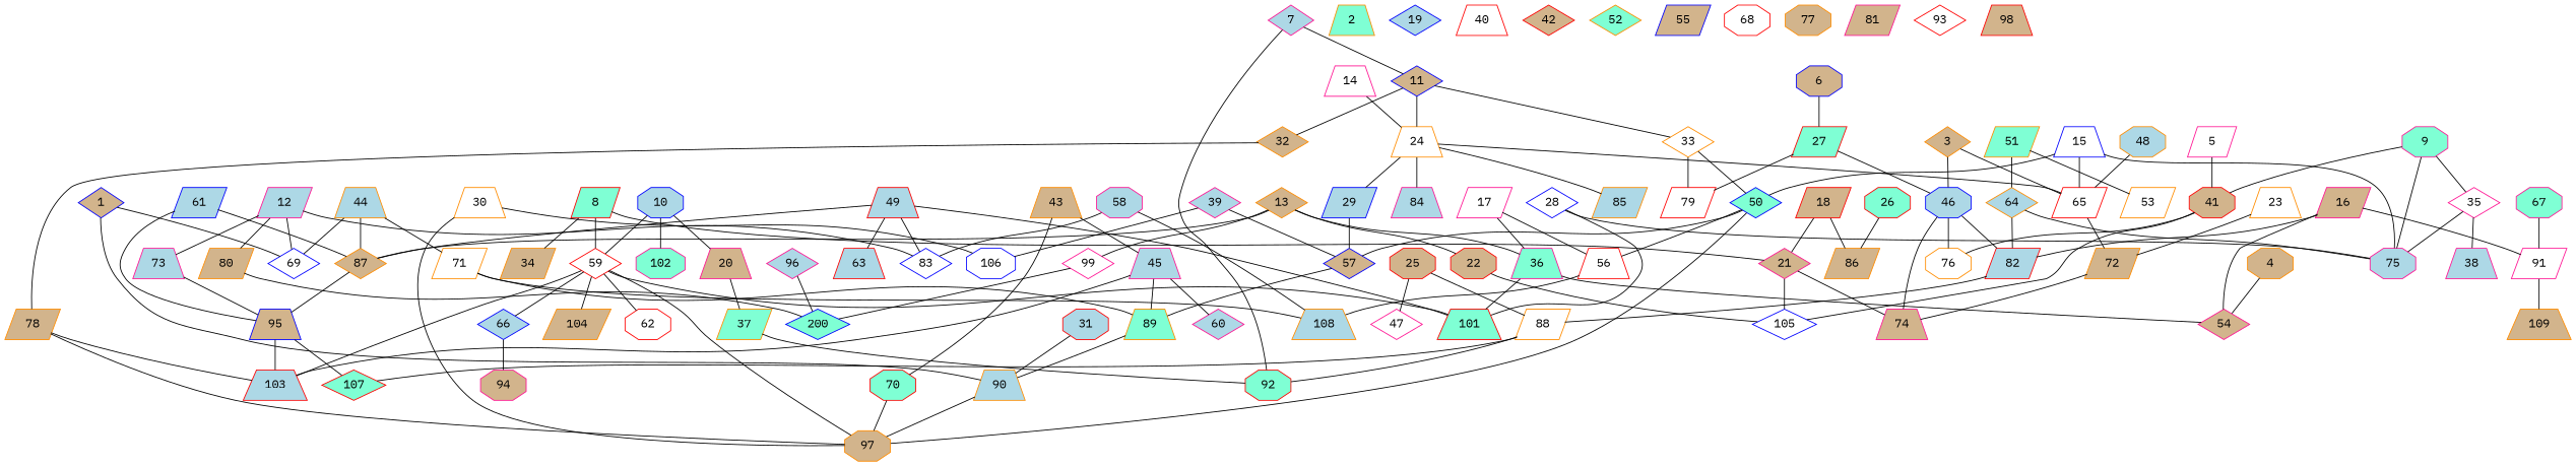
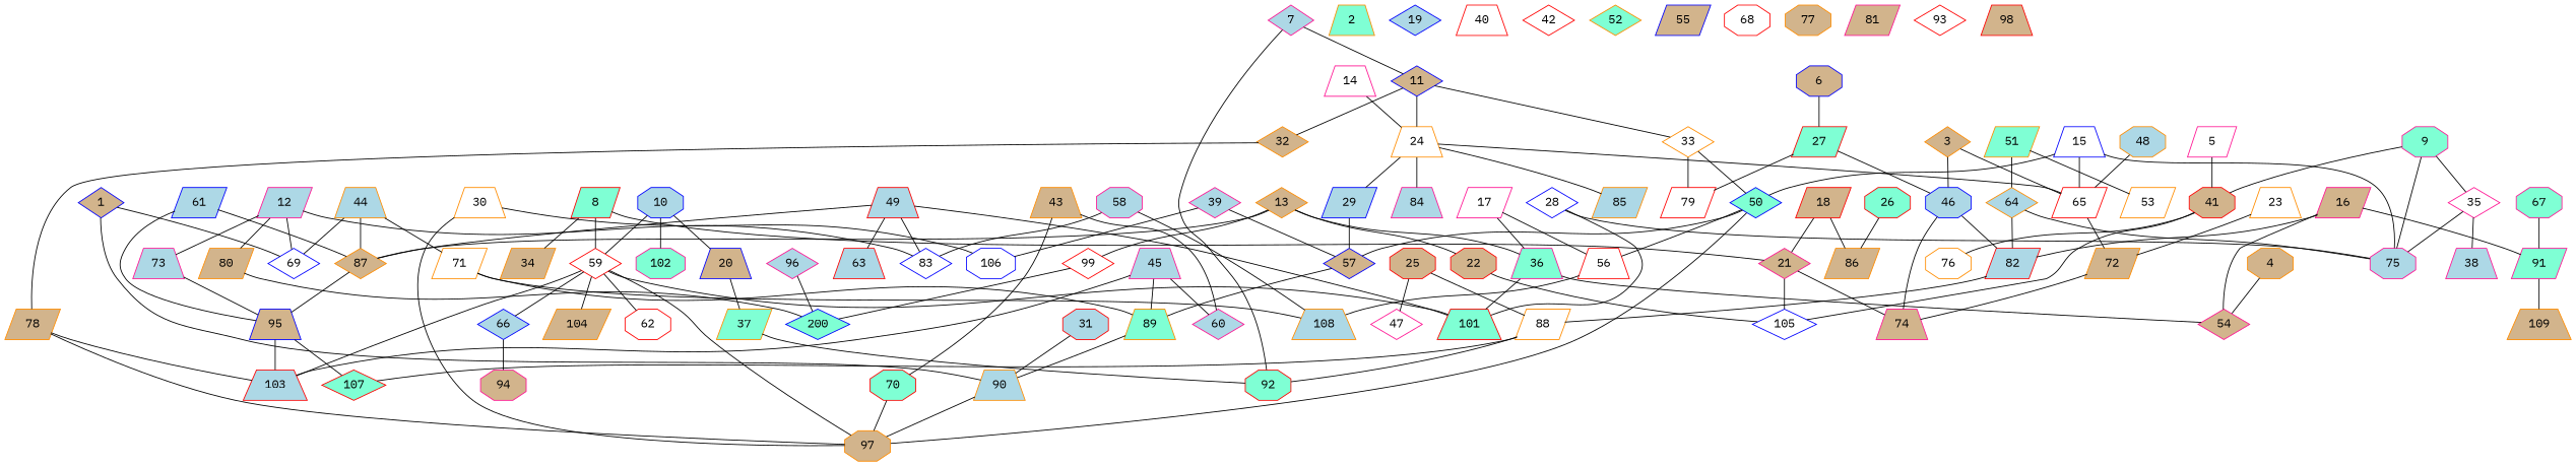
  graph {
    fontname="IBM Plex Mono"
    node [color=darkorange fillcolor=tan fontname="IBM Plex Mono" shape=diamond style=filled]
    edge [fontname="IBM Plex Mono"]
    1 [color=blue]
    69 [color=blue fillcolor=white]
    90 [fillcolor=lightblue shape=trapezium]
    97 [shape=octagon]
    2 [fillcolor=aquamarine shape=trapezium]
    46 [color=blue fillcolor=lightblue shape=octagon]
    3
    65 [color=red fillcolor=white shape=parallelogram]
    82 [color=red fillcolor=lightblue shape=parallelogram]
    74 [color=deeppink shape=trapezium]
    76 [fillcolor=white shape=octagon]
    72 [shape=parallelogram]
    4 [shape=octagon]
    54 [color=deeppink]
    5 [color=deeppink fillcolor=white shape=parallelogram]
    41 [color=red shape=octagon]
    105 [color=blue fillcolor=white]
    6 [color=blue shape=octagon]
    27 [color=red fillcolor=aquamarine shape=parallelogram]
    79 [color=red fillcolor=white shape=parallelogram]
    7 [color=deeppink fillcolor=lightblue]
    11 [color=blue]
    92 [color=red fillcolor=aquamarine shape=octagon]
    24 [fillcolor=white shape=trapezium]
    32
    33 [fillcolor=white]
    8 [color=red fillcolor=aquamarine shape=parallelogram]
    21 [color=deeppink]
    34 [shape=parallelogram]
    59 [color=red fillcolor=white]
    101 [color=red fillcolor=aquamarine shape=trapezium]
    103 [color=red fillcolor=lightblue shape=trapezium]
    62 [color=red fillcolor=white shape=octagon]
    66 [color=blue fillcolor=lightblue]
    104 [shape=parallelogram]
    9 [color=deeppink fillcolor=aquamarine shape=octagon]
    35 [color=deeppink fillcolor=white]
    75 [color=deeppink fillcolor=lightblue shape=octagon]
    38 [color=deeppink fillcolor=lightblue shape=trapezium]
    10 [color=blue fillcolor=lightblue shape=octagon]
-   20 [color=deeppink shape=trapezium]
+   20 [color=blue shape=trapezium]
    102 [color=deeppink fillcolor=aquamarine shape=octagon]
    37 [fillcolor=aquamarine shape=parallelogram]
    29 [color=blue fillcolor=lightblue shape=parallelogram]
    84 [color=deeppink fillcolor=lightblue shape=trapezium]
    85 [fillcolor=lightblue shape=parallelogram]
    78 [shape=parallelogram]
    50 [color=blue fillcolor=aquamarine]
    12 [color=deeppink fillcolor=lightblue shape=parallelogram]
    73 [color=deeppink fillcolor=lightblue shape=trapezium]
    80 [shape=parallelogram]
    83 [color=blue fillcolor=white]
    95 [color=blue shape=trapezium]
    n54 [color=blue fillcolor=aquamarine label=200]
    22 [color=red shape=octagon]
    13
    36 [color=deeppink fillcolor=aquamarine shape=trapezium]
    87
-   99 [color=deeppink fillcolor=white]
+   99 [color=red fillcolor=white]
    14 [color=deeppink fillcolor=white shape=trapezium]
    15 [color=blue fillcolor=white shape=trapezium]
    56 [color=red fillcolor=white shape=trapezium]
    57 [color=blue]
    16 [color=deeppink shape=parallelogram]
-   91 [color=deeppink fillcolor=white shape=parallelogram]
+   91 [color=deeppink fillcolor=aquamarine shape=parallelogram]
    88 [fillcolor=white shape=parallelogram]
    109 [shape=trapezium]
    17 [color=deeppink fillcolor=white shape=parallelogram]
    108 [fillcolor=lightblue shape=trapezium]
    18 [color=red shape=parallelogram]
    86 [shape=parallelogram]
    19 [color=blue fillcolor=lightblue]
    23 [fillcolor=white shape=trapezium]
    25 [color=red shape=octagon]
    47 [color=deeppink fillcolor=white]
    107 [color=red fillcolor=aquamarine]
    26 [color=red fillcolor=aquamarine shape=octagon]
    28 [color=blue fillcolor=white]
    89 [fillcolor=aquamarine shape=trapezium]
    30 [fillcolor=white shape=trapezium]
    106 [color=blue fillcolor=white shape=octagon]
    31 [color=red fillcolor=lightblue shape=octagon]
    39 [color=deeppink fillcolor=lightblue]
    40 [color=red fillcolor=white shape=trapezium]
-   42 [color=red]
+   42 [color=red fillcolor=white]
    43 [shape=trapezium]
    60 [color=deeppink fillcolor=lightblue]
    70 [color=red fillcolor=aquamarine shape=octagon]
    44 [fillcolor=lightblue shape=trapezium]
    71 [fillcolor=white shape=parallelogram]
    45 [color=deeppink fillcolor=lightblue shape=trapezium]
    48 [fillcolor=lightblue shape=octagon]
    49 [color=red fillcolor=lightblue shape=trapezium]
    63 [color=red fillcolor=lightblue shape=trapezium]
    51 [fillcolor=aquamarine shape=parallelogram]
    53 [fillcolor=white shape=parallelogram]
    64 [fillcolor=lightblue]
    52 [fillcolor=aquamarine]
    55 [color=blue shape=parallelogram]
    58 [color=deeppink fillcolor=lightblue shape=octagon]
    94 [color=deeppink shape=octagon]
    61 [color=blue fillcolor=lightblue shape=parallelogram]
    67 [color=deeppink fillcolor=aquamarine shape=octagon]
    68 [color=red fillcolor=white shape=octagon]
    77 [shape=octagon]
    81 [color=deeppink shape=parallelogram]
    93 [color=red fillcolor=white]
    96 [color=deeppink fillcolor=lightblue]
    98 [color=red shape=trapezium]
    1 -- 69
    1 -- 90
    90 -- 97
    46 -- 82
    46 -- 74
-   46 -- 76
    3 -- 46
    3 -- 65
    65 -- 72
    82 -- 88
    72 -- 74
    4 -- 54
    5 -- 41
    41 -- 76
    41 -- 105
    6 -- 27
    27 -- 46
    27 -- 79
    7 -- 11
    7 -- 92
    11 -- 24
    11 -- 32
    11 -- 33
    24 -- 65
    24 -- 29
    24 -- 84
    24 -- 85
    32 -- 78
    33 -- 79
    33 -- 50
    8 -- 21
    8 -- 34
    8 -- 59
    21 -- 74
    21 -- 105
    59 -- 97
    59 -- 101
    59 -- 103
    59 -- 62
    59 -- 66
    59 -- 104
    66 -- 94
    9 -- 41
    9 -- 35
    9 -- 75
    35 -- 75
    35 -- 38
    10 -- 59
    10 -- 20
    10 -- 102
    20 -- 37
    37 -- 92
    29 -- 57
    78 -- 97
    78 -- 103
    50 -- 97
    50 -- 56
    50 -- 57
    12 -- 69
    12 -- 73
    12 -- 80
    12 -- 83
    73 -- 95
    80 -- n54
    95 -- 103
    95 -- 107
    22 -- 105
    13 -- 22
    13 -- 36
    13 -- 87
    13 -- 99
    36 -- 54
    36 -- 101
    87 -- 95
    99 -- n54
    14 -- 24
    15 -- 65
    15 -- 75
    15 -- 50
    56 -- 108
    57 -- 89
    16 -- 82
    16 -- 54
    16 -- 91
    91 -- 109
    88 -- 92
    88 -- 107
    17 -- 36
    17 -- 56
    18 -- 21
    18 -- 86
    23 -- 72
    25 -- 88
    25 -- 47
    26 -- 86
    28 -- 101
    28 -- 75
    89 -- 90
    30 -- 97
    30 -- 106
    31 -- 90
    39 -- 57
    39 -- 106
-   43 -- 45
+   43 -- 60
    43 -- 70
    70 -- 97
    44 -- 69
    44 -- 87
    44 -- 71
    71 -- 108
    71 -- 89
    45 -- 103
    45 -- 89
    45 -- 60
    48 -- 65
    49 -- 101
    49 -- 83
    49 -- 87
    49 -- 63
    51 -- 53
    51 -- 64
    64 -- 82
    64 -- 75
    58 -- 83
    58 -- 108
    61 -- 95
    61 -- 87
    67 -- 91
    96 -- n54
  }
